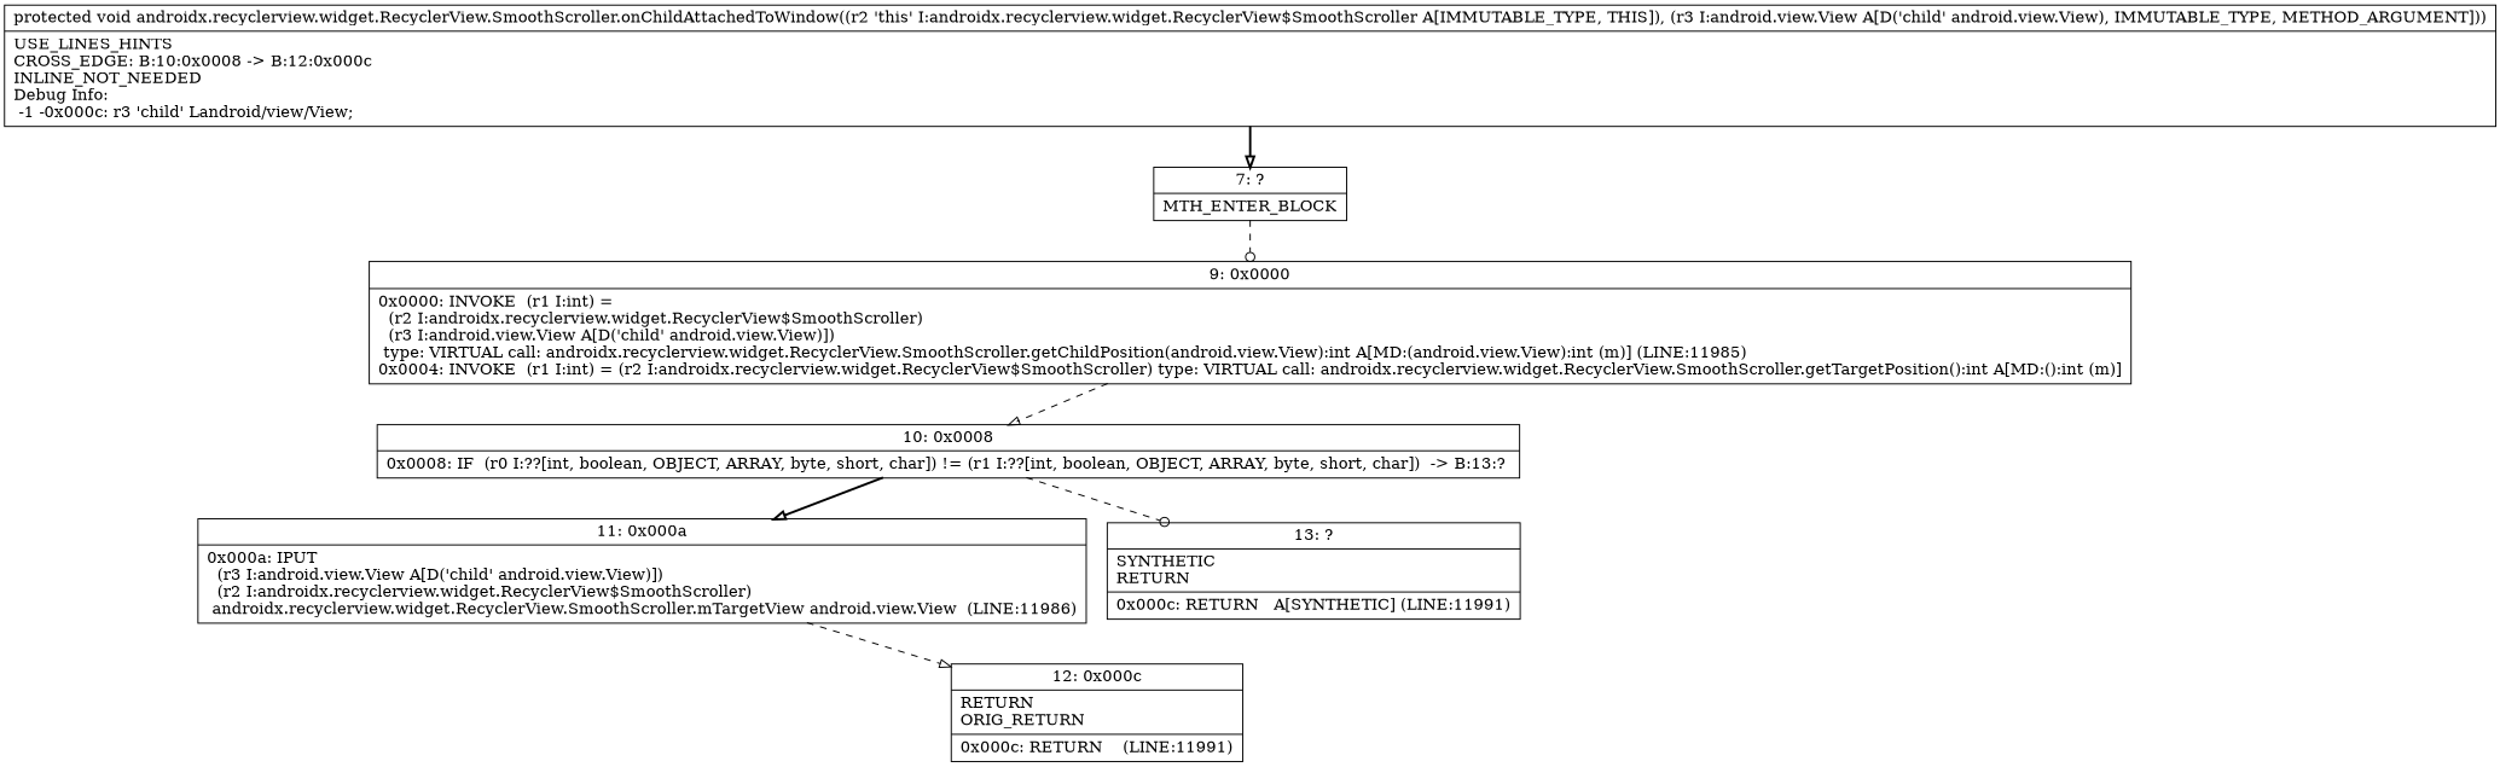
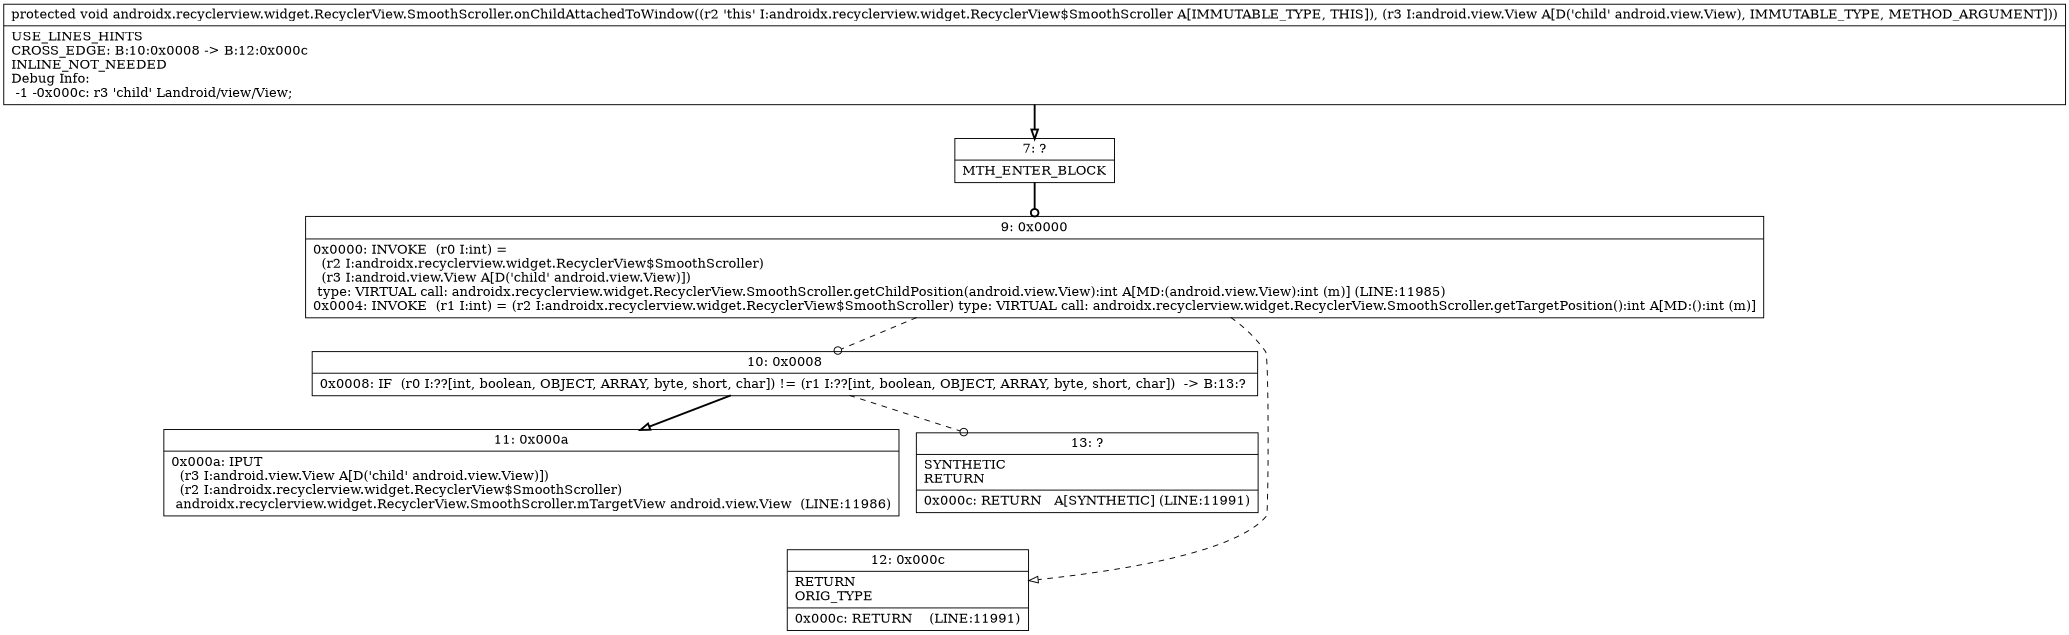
  digraph {
    node [shape=record]
    edge [arrowhead=odot style=bold]
    n1 [label="{7\:\ ?|MTH_ENTER_BLOCK\l}"]
-   n2 [label="{9\:\ 0x0000|0x0000: INVOKE  (r1 I:int) = \l  (r2 I:androidx.recyclerview.widget.RecyclerView$SmoothScroller)\l  (r3 I:android.view.View A[D('child' android.view.View)])\l type: VIRTUAL call: androidx.recyclerview.widget.RecyclerView.SmoothScroller.getChildPosition(android.view.View):int A[MD:(android.view.View):int (m)] (LINE:11985)\l0x0004: INVOKE  (r1 I:int) = (r2 I:androidx.recyclerview.widget.RecyclerView$SmoothScroller) type: VIRTUAL call: androidx.recyclerview.widget.RecyclerView.SmoothScroller.getTargetPosition():int A[MD:():int (m)]\l}"]
+   n2 [label="{9\:\ 0x0000|0x0000: INVOKE  (r0 I:int) = \l  (r2 I:androidx.recyclerview.widget.RecyclerView$SmoothScroller)\l  (r3 I:android.view.View A[D('child' android.view.View)])\l type: VIRTUAL call: androidx.recyclerview.widget.RecyclerView.SmoothScroller.getChildPosition(android.view.View):int A[MD:(android.view.View):int (m)] (LINE:11985)\l0x0004: INVOKE  (r1 I:int) = (r2 I:androidx.recyclerview.widget.RecyclerView$SmoothScroller) type: VIRTUAL call: androidx.recyclerview.widget.RecyclerView.SmoothScroller.getTargetPosition():int A[MD:():int (m)]\l}"]
    n3 [label="{10\:\ 0x0008|0x0008: IF  (r0 I:??[int, boolean, OBJECT, ARRAY, byte, short, char]) != (r1 I:??[int, boolean, OBJECT, ARRAY, byte, short, char])  \-\> B:13:? \l}"]
    n4 [label="{11\:\ 0x000a|0x000a: IPUT  \l  (r3 I:android.view.View A[D('child' android.view.View)])\l  (r2 I:androidx.recyclerview.widget.RecyclerView$SmoothScroller)\l androidx.recyclerview.widget.RecyclerView.SmoothScroller.mTargetView android.view.View  (LINE:11986)\l}"]
    n5 [label="{13\:\ ?|SYNTHETIC\lRETURN\l|0x000c: RETURN   A[SYNTHETIC] (LINE:11991)\l}"]
-   n6 [label="{12\:\ 0x000c|RETURN\lORIG_RETURN\l|0x000c: RETURN    (LINE:11991)\l}"]
+   n6 [label="{12\:\ 0x000c|RETURN\lORIG_TYPE\l|0x000c: RETURN    (LINE:11991)\l}"]
    n7 [label="{protected void androidx.recyclerview.widget.RecyclerView.SmoothScroller.onChildAttachedToWindow((r2 'this' I:androidx.recyclerview.widget.RecyclerView$SmoothScroller A[IMMUTABLE_TYPE, THIS]), (r3 I:android.view.View A[D('child' android.view.View), IMMUTABLE_TYPE, METHOD_ARGUMENT]))  | USE_LINES_HINTS\lCROSS_EDGE: B:10:0x0008 \-\> B:12:0x000c\lINLINE_NOT_NEEDED\lDebug Info:\l  \-1 \-0x000c: r3 'child' Landroid\/view\/View;\l}"]
-   n1 -> n2 [style=dashed]
-   n2 -> n3 [arrowhead=onormal style=dashed]
+   n1 -> n2
+   n2 -> n3 [style=dashed]
    n3 -> n4 [arrowhead=onormal]
    n3 -> n5 [style=dashed]
-   n4 -> n6 [arrowhead=onormal style=dashed]
+   n2 -> n6 [arrowhead=onormal style=dashed]
    n7 -> n1 [arrowhead=onormal]
  }
